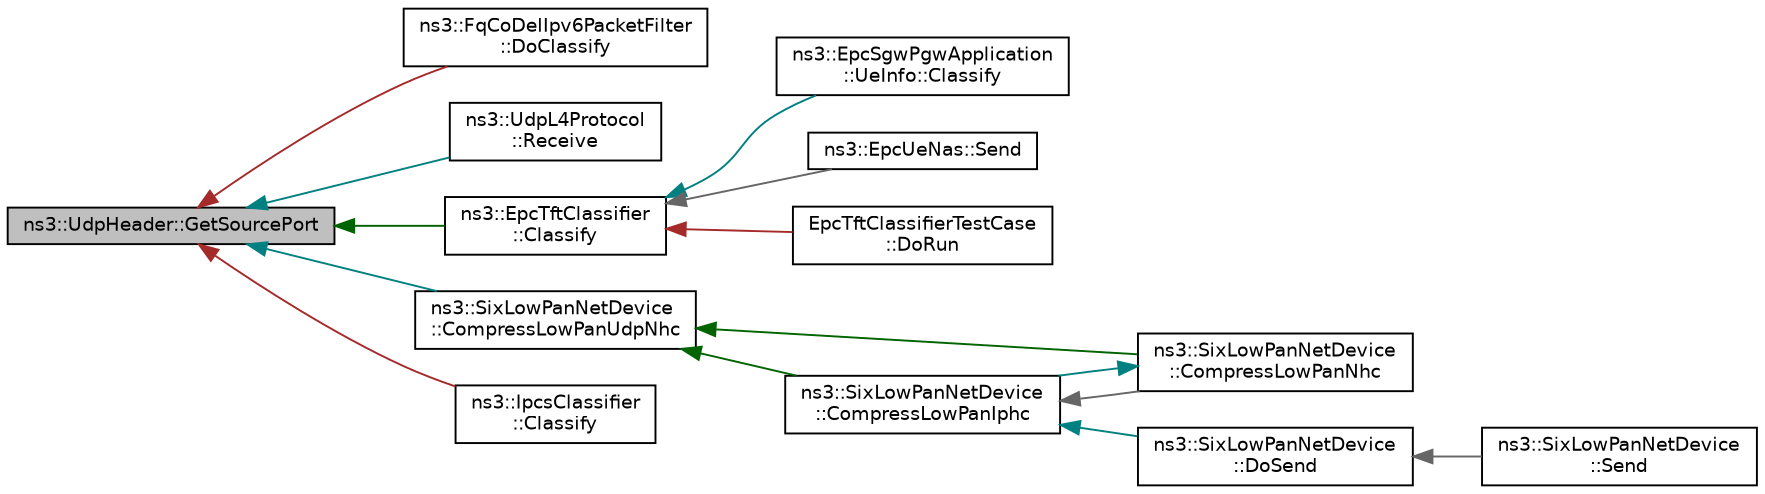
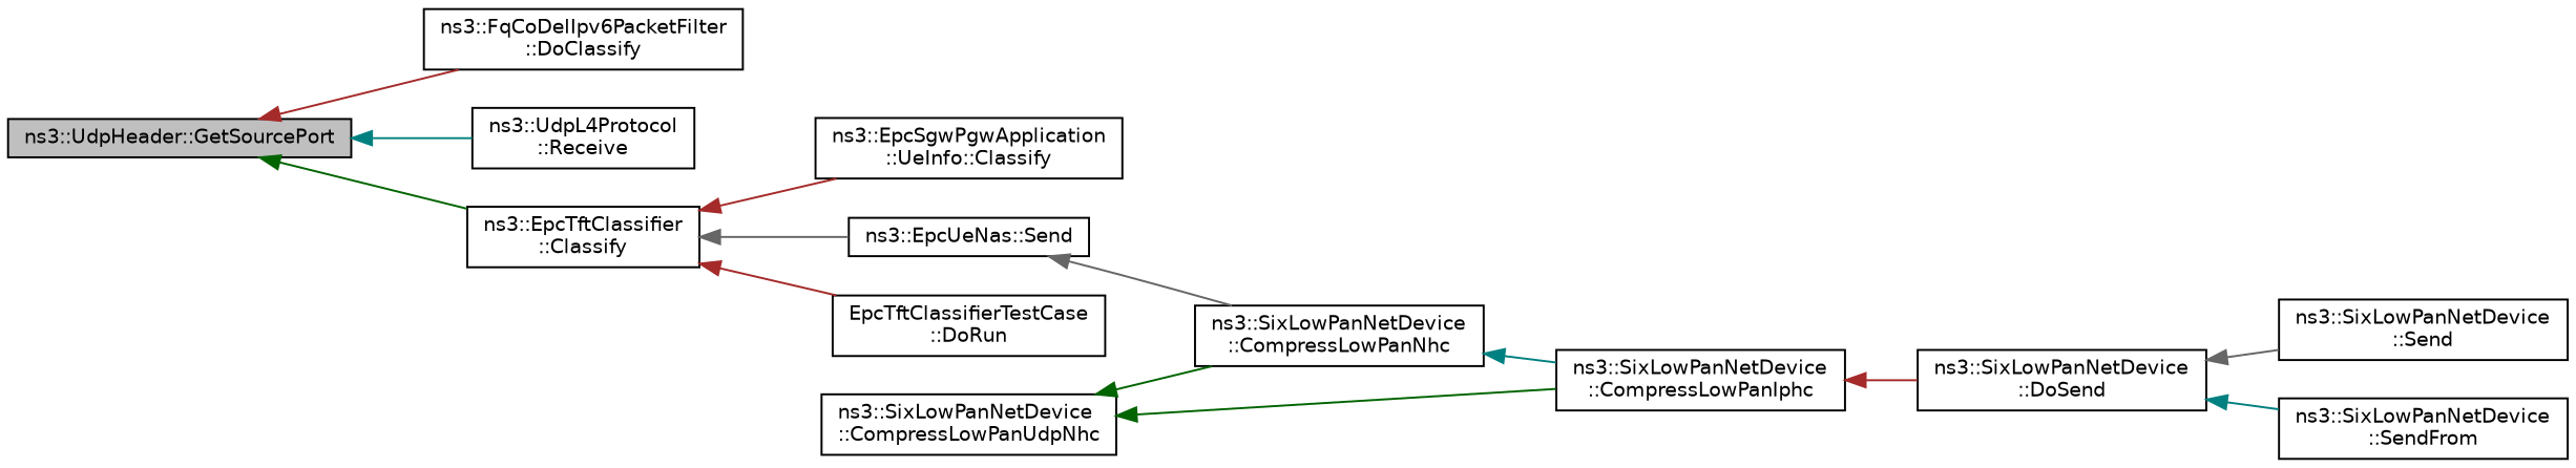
  digraph {
    rankdir=LR
    node [color=black fillcolor=white fontname=Helvetica fontsize=10 shape=record style=filled]
    edge [color=teal dir=back fontname=Helvetica fontsize=10 labelfontname=Helvetica labelfontsize=10 style=solid]
    n1 [fillcolor=grey75 fontcolor=black height=0.2 label="ns3::UdpHeader::GetSourcePort" width=0.4]
    n2 [height=0.2 label="ns3::FqCoDelIpv6PacketFilter\l::DoClassify" width=0.4]
    n3 [height=0.2 label="ns3::UdpL4Protocol\l::Receive" width=0.4]
    n4 [height=0.2 label="ns3::EpcTftClassifier\l::Classify" width=0.4]
    n5 [height=0.2 label="ns3::SixLowPanNetDevice\l::CompressLowPanUdpNhc" width=0.4]
-   n6 [height=0.2 label="ns3::IpcsClassifier\l::Classify" width=0.4]
    n7 [height=0.2 label="ns3::EpcSgwPgwApplication\l::UeInfo::Classify" width=0.4]
    n8 [height=0.2 label="ns3::EpcUeNas::Send" width=0.4]
    n9 [height=0.2 label="EpcTftClassifierTestCase\l::DoRun" width=0.4]
    n10 [height=0.2 label="ns3::SixLowPanNetDevice\l::CompressLowPanIphc" width=0.4]
    n11 [height=0.2 label="ns3::SixLowPanNetDevice\l::CompressLowPanNhc" width=0.4]
    n12 [height=0.2 label="ns3::SixLowPanNetDevice\l::DoSend" width=0.4]
    n13 [height=0.2 label="ns3::SixLowPanNetDevice\l::Send" width=0.4]
+   n14 [height=0.2 label="ns3::SixLowPanNetDevice\l::SendFrom" width=0.4]
    n1 -> n2 [color=brown]
    n1 -> n3
    n1 -> n4 [color=darkgreen]
-   n1 -> n5
-   n1 -> n6 [color=brown]
-   n4 -> n7
+   n4 -> n7 [color=brown]
    n4 -> n8 [color=gray40]
    n4 -> n9 [color=brown]
    n5 -> n10 [color=darkgreen]
    n5 -> n11 [color=darkgreen]
-   n10 -> n11 [color=gray40]
-   n10 -> n12
+   n8 -> n11 [color=gray40]
+   n10 -> n12 [color=brown]
    n11 -> n10
    n12 -> n13 [color=gray40]
+   n12 -> n14
  }
